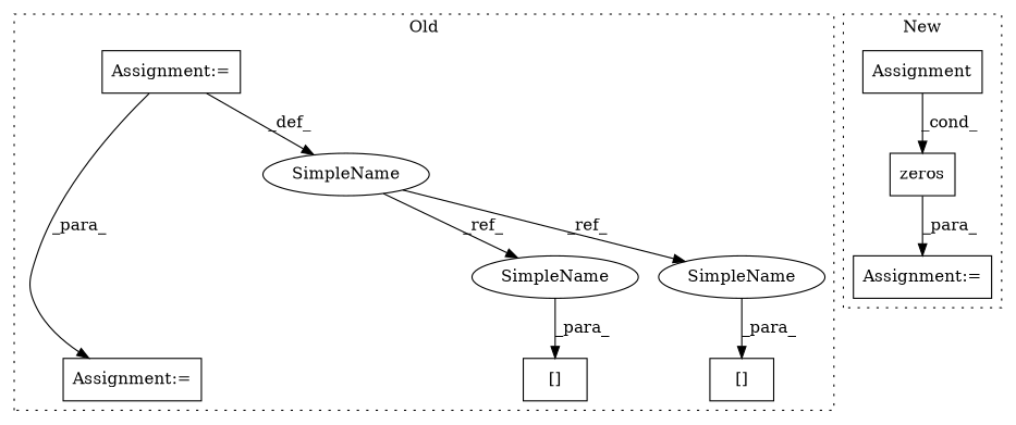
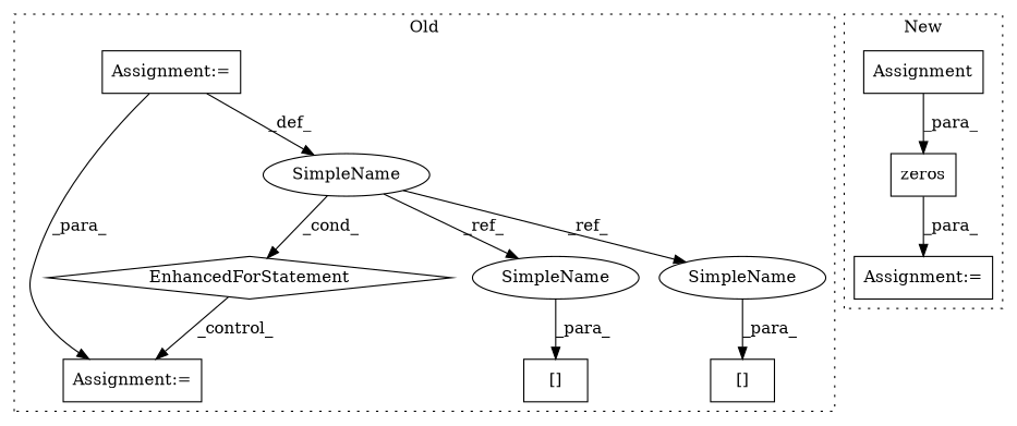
  digraph {
    node [a=7 l=5 s="3819,3928" shape=box]
+   n1 [a=70 l="83,2" label=EnhancedForStatement shape=diamond]
    n2 [l="83,2" label="Assignment:="]
    n3 [l=1 label="Assignment:=" s=4052]
    n4 [a=42 label=SimpleName s=3906 shape=ellipse]
    n5 [a=2 l="18,1" label="[]" s="4053,4076"]
    n6 [a=2 l="18,1" label="[]" s="3967,3990"]
    n7 [a=42 label=SimpleName s=3985 shape=ellipse]
    n8 [a=42 label=SimpleName s=4071 shape=ellipse]
    n9 [a=32 l="6,1" label=zeros s="3094,3111"]
    n10 [l=1 label="Assignment:=" s=4014]
    n11 [a=22 l=11 label=Assignment s=3100]
    subgraph cluster_1 {
      label=Old
      style=dotted
+     n1
      n2
      n3
      n4
      n5
      n6
      n7
      n8
    }
    subgraph cluster_2 {
      label=New
      style=dotted
      n9
      n10
      n11
    }
+   n1 -> n3 [label=_control_]
    n2 -> n3 [label=_para_]
    n2 -> n4 [label=_def_]
+   n4 -> n1 [label=_cond_]
    n4 -> n7 [label=_ref_]
    n4 -> n8 [label=_ref_]
    n7 -> n6 [label=_para_]
    n8 -> n5 [label=_para_]
    n9 -> n10 [label=_para_]
-   n11 -> n9 [label=_cond_]
+   n11 -> n9 [label=_para_]
  }
